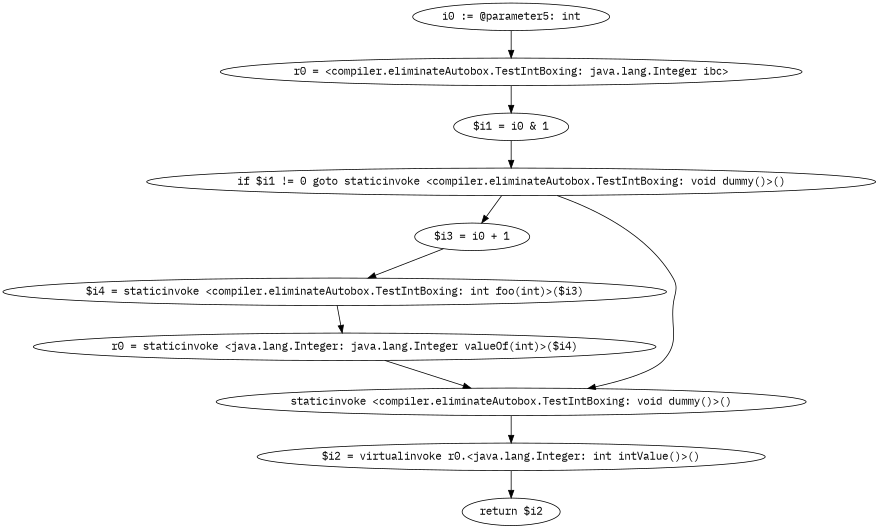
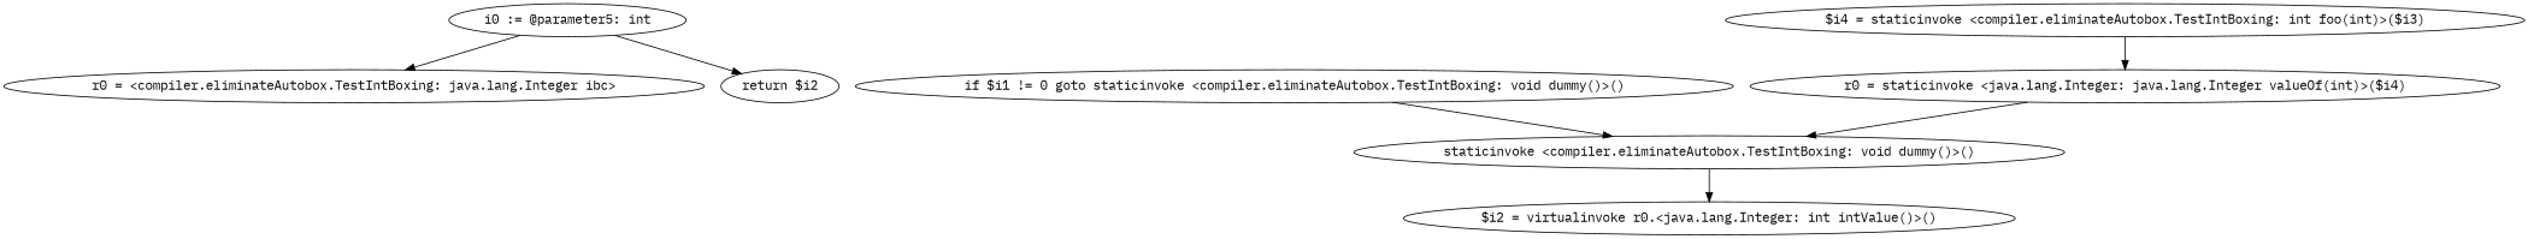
  digraph {
    fontname="IBM Plex Mono"
    node [fontname="IBM Plex Mono"]
    edge [fontname="IBM Plex Mono"]
    n1 [label="i0 := @parameter5: int"]
    "r0 = <compiler.eliminateAutobox.TestIntBoxing: java.lang.Integer ibc>"
-   "$i1 = i0 & 1"
    "if $i1 != 0 goto staticinvoke <compiler.eliminateAutobox.TestIntBoxing: void dummy()>()"
-   "$i3 = i0 + 1"
    "staticinvoke <compiler.eliminateAutobox.TestIntBoxing: void dummy()>()"
    "$i4 = staticinvoke <compiler.eliminateAutobox.TestIntBoxing: int foo(int)>($i3)"
    "$i2 = virtualinvoke r0.<java.lang.Integer: int intValue()>()"
    "r0 = staticinvoke <java.lang.Integer: java.lang.Integer valueOf(int)>($i4)"
    "return $i2"
    n1 -> "r0 = <compiler.eliminateAutobox.TestIntBoxing: java.lang.Integer ibc>"
-   "r0 = <compiler.eliminateAutobox.TestIntBoxing: java.lang.Integer ibc>" -> "$i1 = i0 & 1"
-   "$i1 = i0 & 1" -> "if $i1 != 0 goto staticinvoke <compiler.eliminateAutobox.TestIntBoxing: void dummy()>()"
-   "if $i1 != 0 goto staticinvoke <compiler.eliminateAutobox.TestIntBoxing: void dummy()>()" -> "$i3 = i0 + 1"
    "if $i1 != 0 goto staticinvoke <compiler.eliminateAutobox.TestIntBoxing: void dummy()>()" -> "staticinvoke <compiler.eliminateAutobox.TestIntBoxing: void dummy()>()"
-   "$i3 = i0 + 1" -> "$i4 = staticinvoke <compiler.eliminateAutobox.TestIntBoxing: int foo(int)>($i3)"
    "staticinvoke <compiler.eliminateAutobox.TestIntBoxing: void dummy()>()" -> "$i2 = virtualinvoke r0.<java.lang.Integer: int intValue()>()"
    "$i4 = staticinvoke <compiler.eliminateAutobox.TestIntBoxing: int foo(int)>($i3)" -> "r0 = staticinvoke <java.lang.Integer: java.lang.Integer valueOf(int)>($i4)"
-   "$i2 = virtualinvoke r0.<java.lang.Integer: int intValue()>()" -> "return $i2"
+   n1 -> "return $i2"
    "r0 = staticinvoke <java.lang.Integer: java.lang.Integer valueOf(int)>($i4)" -> "staticinvoke <compiler.eliminateAutobox.TestIntBoxing: void dummy()>()"
  }
